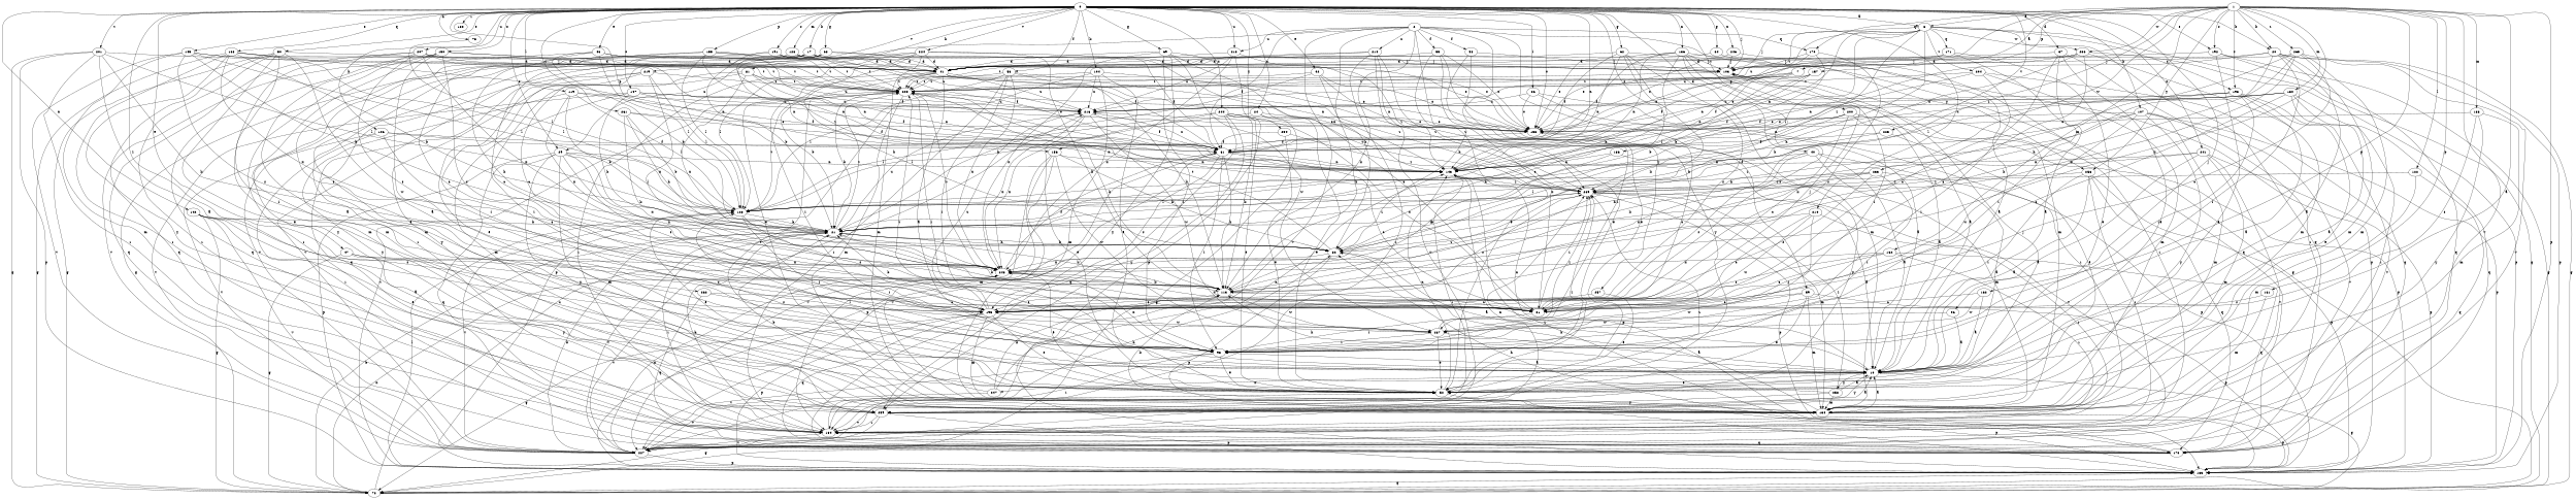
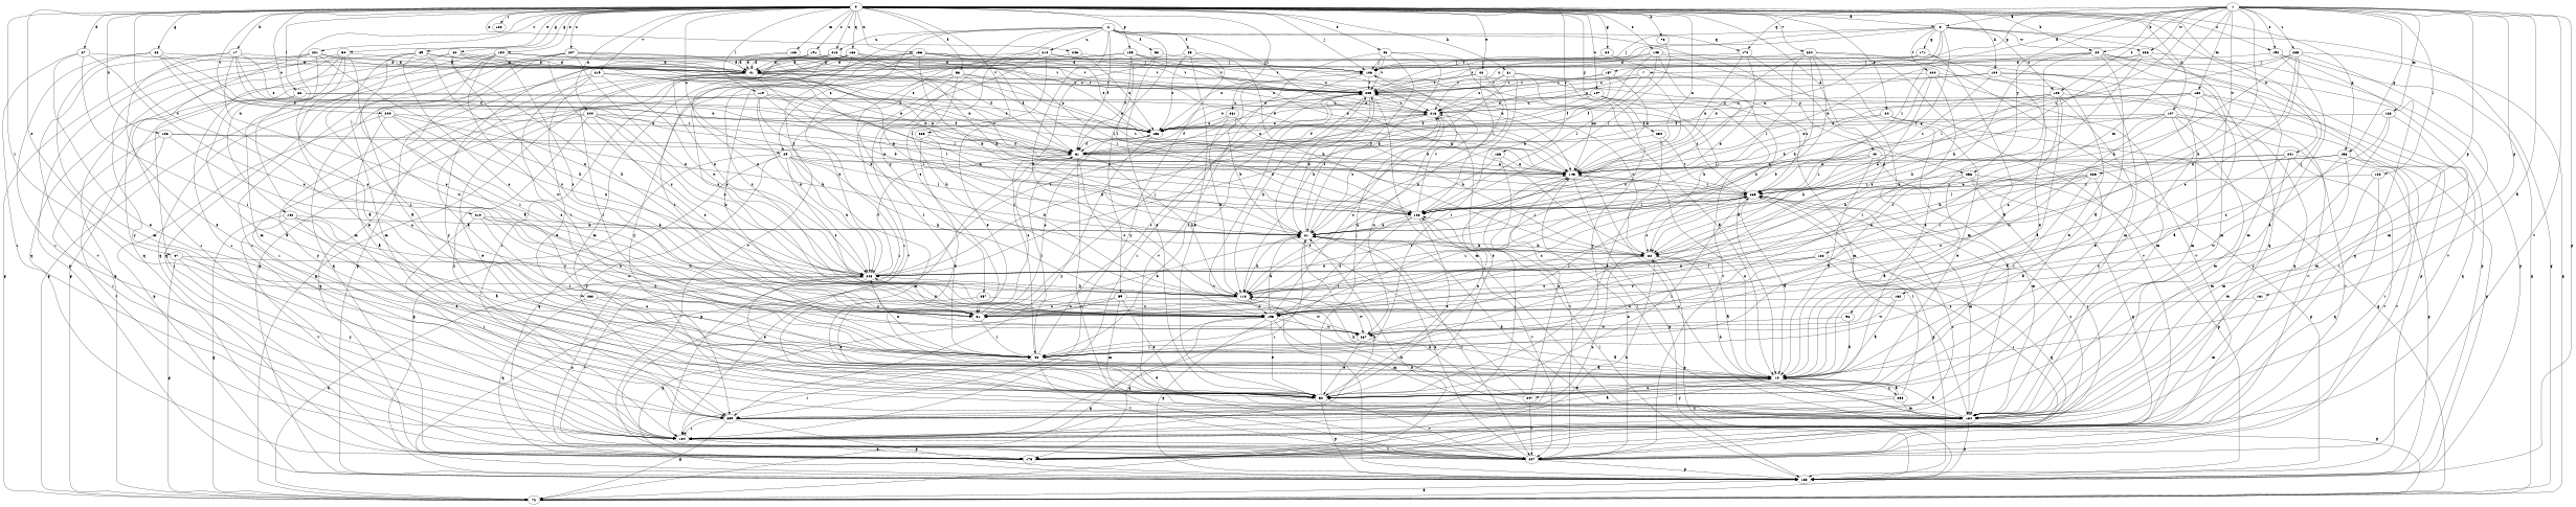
  strict digraph {
    fontname="DejaVu Serif"
    node [fontname="DejaVu Serif"]
    edge [fontname="DejaVu Serif"]
    0
    3
    17
    20
    24
    29
    37
    40
    42
    46
    47
    50
    53
    62
    64
    68
    69
    73
    81
    86
    96
    103
    104
    106
    107
    119
    128
    136
    n29 [label=142]
    143
    145
    147
    150
    153
    155
    156
    168
    180
    186
    191
    192
    200
    201
    207
    210
    213
    219
    224
    225
    241
    244
    246
    254
    261
    262
    193
    236
    269
    72
    123
    171
    173
    204
    205
    216
    227
    31
    61
    52
    41
    10
    113
    163
    93
    134
    259
    195
    248
    184
    21
    237
    82
    1
    7
    122
    130
    132
    133
    157
    161
    162
    170
    233
    256
    265
    247
    258
    2
    55
    58
    59
    214
    257
    0 -> 3 [label=a]
    0 -> 17 [label=b]
    0 -> 20 [label=b]
    0 -> 24 [label=c]
    0 -> 29 [label=c]
    0 -> 37 [label=d]
    0 -> 40 [label=d]
    0 -> 42 [label=e]
    0 -> 46 [label=e]
    0 -> 47 [label=e]
    0 -> 50 [label=e]
    0 -> 53 [label=f]
    0 -> 62 [label=g]
    0 -> 64 [label=g]
    0 -> 68 [label=g]
    0 -> 69 [label=g]
    0 -> 73 [label=h]
    0 -> 81 [label=h]
    0 -> 86 [label=i]
    0 -> 96 [label=j]
    0 -> 103 [label=j]
    0 -> 104 [label=k]
    0 -> 106 [label=k]
    0 -> 107 [label=k]
    0 -> 119 [label=l]
    0 -> 128 [label=m]
    0 -> 136 [label=n]
    0 -> n29 [label=n]
    0 -> 143 [label=n]
    0 -> 145 [label=o]
    0 -> 147 [label=o]
    0 -> 150 [label=o]
    0 -> 153 [label=o]
    0 -> 155 [label=p]
    0 -> 156 [label=p]
    0 -> 168 [label=q]
    0 -> 180 [label=r]
    0 -> 186 [label=s]
    0 -> 191 [label=s]
    0 -> 192 [label=s]
    0 -> 200 [label=t]
    0 -> 201 [label=t]
    0 -> 207 [label=u]
    0 -> 210 [label=u]
    0 -> 213 [label=u]
    0 -> 219 [label=v]
    0 -> 224 [label=v]
    0 -> 225 [label=v]
    0 -> 241 [label=x]
    0 -> 244 [label=x]
    0 -> 246 [label=x]
    0 -> 254 [label=y]
    0 -> 261 [label=z]
    0 -> 262 [label=z]
    3 -> 103 [label=j]
    3 -> 143 [label=n]
    3 -> 193 [label=s]
    3 -> 236 [label=w]
    3 -> 269 [label=z]
    3 -> 72 [label=g]
    3 -> 123 [label=l]
    3 -> 171 [label=q]
    3 -> 173 [label=q]
    3 -> 204 [label=t]
    3 -> 205 [label=t]
    3 -> 216 [label=u]
    17 -> 143 [label=n]
    17 -> 153 [label=o]
    17 -> 227 [label=v]
    17 -> 31 [label=c]
    17 -> 61 [label=f]
    17 -> 52 [label=e]
    17 -> 41 [label=d]
    20 -> 143 [label=n]
    20 -> 227 [label=v]
    20 -> 41 [label=d]
    20 -> 10 [label=a]
    20 -> 113 [label=k]
    20 -> 163 [label=p]
    20 -> 93 [label=i]
    20 -> 134 [label=m]
    24 -> 153 [label=o]
    24 -> 72 [label=g]
    24 -> 123 [label=l]
    24 -> 52 [label=e]
    29 -> 143 [label=n]
    29 -> 123 [label=l]
    29 -> 173 [label=q]
    29 -> 113 [label=k]
    29 -> 163 [label=p]
    29 -> 134 [label=m]
    29 -> 259 [label=y]
    29 -> 195 [label=s]
    29 -> 248 [label=x]
    37 -> 31 [label=c]
    37 -> 52 [label=e]
    37 -> 41 [label=d]
    37 -> 93 [label=i]
    37 -> 184 [label=r]
    40 -> 143 [label=n]
    40 -> 269 [label=z]
    40 -> 10 [label=a]
    40 -> 163 [label=p]
    40 -> 134 [label=m]
    40 -> 195 [label=s]
    42 -> 153 [label=o]
    42 -> 269 [label=z]
    42 -> 205 [label=t]
    42 -> 113 [label=k]
    42 -> 21 [label=b]
    46 -> 103 [label=j]
    46 -> 123 [label=l]
    46 -> 205 [label=t]
    46 -> 227 [label=v]
    46 -> 113 [label=k]
    46 -> 21 [label=b]
    47 -> 72 [label=g]
    47 -> 259 [label=y]
    47 -> 195 [label=s]
    47 -> 248 [label=x]
    50 -> 72 [label=g]
    50 -> 173 [label=q]
    50 -> 52 [label=e]
    50 -> 41 [label=d]
    50 -> 10 [label=a]
    50 -> 134 [label=m]
    50 -> 184 [label=r]
    53 -> 269 [label=z]
    53 -> 123 [label=l]
    53 -> 205 [label=t]
    53 -> 113 [label=k]
    53 -> 93 [label=i]
    53 -> 248 [label=x]
    53 -> 184 [label=r]
    62 -> 143 [label=n]
    62 -> 72 [label=g]
    62 -> 61 [label=f]
    62 -> 41 [label=d]
    62 -> 113 [label=k]
    62 -> 134 [label=m]
    62 -> 195 [label=s]
    64 -> 41 [label=d]
    64 -> 10 [label=a]
    68 -> 269 [label=z]
    68 -> 31 [label=c]
    68 -> 61 [label=f]
    68 -> 41 [label=d]
    68 -> 134 [label=m]
    68 -> 184 [label=r]
    69 -> 153 [label=o]
    69 -> 31 [label=c]
    69 -> 41 [label=d]
    69 -> 93 [label=i]
    69 -> 259 [label=y]
    69 -> 248 [label=x]
    69 -> 237 [label=w]
    73 -> 123 [label=l]
    81 -> 143 [label=n]
    81 -> 205 [label=t]
    81 -> 216 [label=u]
    81 -> 93 [label=i]
    81 -> 259 [label=y]
    81 -> 248 [label=x]
    86 -> 153 [label=o]
    86 -> 216 [label=u]
    86 -> 10 [label=a]
    86 -> 184 [label=r]
    96 -> 10 [label=a]
    96 -> 237 [label=w]
    103 -> 205 [label=t]
    103 -> 10 [label=a]
    103 -> 184 [label=r]
    104 -> 269 [label=z]
    104 -> 205 [label=t]
    104 -> 216 [label=u]
    104 -> 52 [label=e]
    104 -> 163 [label=p]
    104 -> 134 [label=m]
    106 -> 143 [label=n]
    106 -> 227 [label=v]
    106 -> 31 [label=c]
    106 -> 61 [label=f]
    106 -> 184 [label=r]
    107 -> 153 [label=o]
    107 -> 227 [label=v]
    107 -> 163 [label=p]
    107 -> 134 [label=m]
    107 -> 259 [label=y]
    107 -> 21 [label=b]
    107 -> 237 [label=w]
    107 -> 82 [label=h]
    119 -> 123 [label=l]
    119 -> 216 [label=u]
    119 -> 61 [label=f]
    119 -> 259 [label=y]
    119 -> 248 [label=x]
    119 -> 21 [label=b]
    128 -> 72 [label=g]
    128 -> 205 [label=t]
    128 -> 61 [label=f]
    128 -> 41 [label=d]
    136 -> 103 [label=j]
    136 -> 143 [label=n]
    136 -> 153 [label=o]
    136 -> 61 [label=f]
    136 -> 163 [label=p]
    136 -> 93 [label=i]
    136 -> 134 [label=m]
    136 -> 195 [label=s]
    136 -> 21 [label=b]
    n29 -> 72 [label=g]
    n29 -> 227 [label=v]
    n29 -> 52 [label=e]
    n29 -> 10 [label=a]
    n29 -> 195 [label=s]
    n29 -> 21 [label=b]
    143 -> 269 [label=z]
    143 -> 163 [label=p]
    143 -> 184 [label=r]
    145 -> 103 [label=j]
    145 -> 123 [label=l]
    145 -> 205 [label=t]
    145 -> 227 [label=v]
    145 -> 134 [label=m]
    145 -> 195 [label=s]
    145 -> 21 [label=b]
    147 -> 153 [label=o]
    147 -> 216 [label=u]
    147 -> 227 [label=v]
    147 -> 61 [label=f]
    147 -> 134 [label=m]
    147 -> 82 [label=h]
    150 -> 173 [label=q]
    150 -> 205 [label=t]
    150 -> 41 [label=d]
    150 -> 134 [label=m]
    150 -> 195 [label=s]
    150 -> 184 [label=r]
    150 -> 237 [label=w]
    153 -> 61 [label=f]
    153 -> 259 [label=y]
    155 -> 103 [label=j]
    155 -> 143 [label=n]
    155 -> 123 [label=l]
    155 -> 205 [label=t]
    155 -> 31 [label=c]
    155 -> 61 [label=f]
    155 -> 195 [label=s]
    156 -> 143 [label=n]
    156 -> 227 [label=v]
    156 -> 134 [label=m]
    156 -> 184 [label=r]
    156 -> 237 [label=w]
    156 -> 82 [label=h]
    168 -> 143 [label=n]
    168 -> 72 [label=g]
    168 -> 123 [label=l]
    168 -> 41 [label=d]
    168 -> 259 [label=y]
    168 -> 248 [label=x]
    168 -> 184 [label=r]
    168 -> 21 [label=b]
    186 -> 143 [label=n]
    186 -> 227 [label=v]
    186 -> 113 [label=k]
    191 -> 205 [label=t]
    191 -> 216 [label=u]
    191 -> 41 [label=d]
    191 -> 259 [label=y]
    191 -> 21 [label=b]
    192 -> 72 [label=g]
    192 -> 173 [label=q]
    192 -> 52 [label=e]
    192 -> 41 [label=d]
    200 -> 153 [label=o]
    200 -> 31 [label=c]
    200 -> 10 [label=a]
    200 -> 163 [label=p]
    200 -> 248 [label=x]
    200 -> 82 [label=h]
    201 -> 72 [label=g]
    201 -> 123 [label=l]
    201 -> 41 [label=d]
    201 -> 10 [label=a]
    201 -> 113 [label=k]
    201 -> 163 [label=p]
    201 -> 184 [label=r]
    207 -> 143 [label=n]
    207 -> 173 [label=q]
    207 -> 205 [label=t]
    207 -> 41 [label=d]
    207 -> 10 [label=a]
    207 -> 93 [label=i]
    207 -> 195 [label=s]
    207 -> 248 [label=x]
    210 -> 31 [label=c]
    210 -> 93 [label=i]
    210 -> 184 [label=r]
    210 -> 21 [label=b]
    210 -> 237 [label=w]
    213 -> 269 [label=z]
    213 -> 216 [label=u]
    213 -> 41 [label=d]
    213 -> 163 [label=p]
    213 -> 248 [label=x]
    219 -> 123 [label=l]
    219 -> 173 [label=q]
    219 -> 205 [label=t]
    219 -> 52 [label=e]
    219 -> 93 [label=i]
    219 -> 248 [label=x]
    224 -> 143 [label=n]
    224 -> 123 [label=l]
    224 -> 227 [label=v]
    224 -> 52 [label=e]
    224 -> 41 [label=d]
    224 -> 113 [label=k]
    224 -> 134 [label=m]
    224 -> 82 [label=h]
    225 -> 61 [label=f]
    225 -> 52 [label=e]
    225 -> 113 [label=k]
    241 -> 143 [label=n]
    241 -> 227 [label=v]
    241 -> 10 [label=a]
    241 -> 163 [label=p]
    241 -> 134 [label=m]
    241 -> 82 [label=h]
    244 -> 153 [label=o]
    244 -> 123 [label=l]
    244 -> 173 [label=q]
    244 -> 31 [label=c]
    244 -> 52 [label=e]
    244 -> 113 [label=k]
    244 -> 259 [label=y]
    244 -> 248 [label=x]
    246 -> 103 [label=j]
    246 -> 153 [label=o]
    246 -> 173 [label=q]
    254 -> 269 [label=z]
    254 -> 61 [label=f]
    254 -> 52 [label=e]
    261 -> 153 [label=o]
    261 -> 61 [label=f]
    261 -> 113 [label=k]
    261 -> 21 [label=b]
    261 -> 82 [label=h]
    262 -> 173 [label=q]
    262 -> 31 [label=c]
    262 -> 195 [label=s]
    193 -> 216 [label=u]
    193 -> 227 [label=v]
    193 -> 61 [label=f]
    193 -> 52 [label=e]
    193 -> 10 [label=a]
    193 -> 113 [label=k]
    193 -> 93 [label=i]
    236 -> 103 [label=j]
    236 -> 216 [label=u]
    236 -> 31 [label=c]
    236 -> 163 [label=p]
    236 -> 134 [label=m]
    236 -> 82 [label=h]
    269 -> 123 [label=l]
    269 -> 205 [label=t]
    269 -> 10 [label=a]
    269 -> 163 [label=p]
    269 -> 134 [label=m]
    269 -> 195 [label=s]
    72 -> 216 [label=u]
    72 -> 248 [label=x]
    72 -> 21 [label=b]
    123 -> 205 [label=t]
    123 -> 227 [label=v]
    123 -> 52 [label=e]
    123 -> 93 [label=i]
    123 -> 195 [label=s]
    123 -> 21 [label=b]
    171 -> 153 [label=o]
    171 -> 52 [label=e]
    171 -> 41 [label=d]
    171 -> 10 [label=a]
    173 -> 269 [label=z]
    173 -> 82 [label=h]
    204 -> 173 [label=q]
    204 -> 205 [label=t]
    204 -> 93 [label=i]
    204 -> 134 [label=m]
    204 -> 21 [label=b]
-   3 -> 82 [label=h]
+   204 -> 82 [label=h]
    205 -> 216 [label=u]
    205 -> 113 [label=k]
    205 -> 93 [label=i]
    205 -> 134 [label=m]
    205 -> 21 [label=b]
    216 -> 153 [label=o]
    216 -> 61 [label=f]
    216 -> 52 [label=e]
    216 -> 248 [label=x]
    216 -> 237 [label=w]
    227 -> 143 [label=n]
    227 -> 163 [label=p]
    227 -> 248 [label=x]
    227 -> 21 [label=b]
    31 -> 103 [label=j]
    31 -> 153 [label=o]
    31 -> 269 [label=z]
    31 -> 93 [label=i]
    31 -> 248 [label=x]
    31 -> 21 [label=b]
    61 -> 143 [label=n]
    61 -> 216 [label=u]
    61 -> 227 [label=v]
    61 -> 31 [label=c]
    61 -> 113 [label=k]
    61 -> 163 [label=p]
-   61 -> 93 [label=i]
+   93 -> 61 [label=i]
    61 -> 195 [label=s]
    52 -> 103 [label=j]
    52 -> 143 [label=n]
    52 -> 269 [label=z]
    52 -> 227 [label=v]
    52 -> 163 [label=p]
    41 -> 143 [label=n]
    41 -> 153 [label=o]
    41 -> 205 [label=t]
    41 -> 216 [label=u]
    41 -> 10 [label=a]
    41 -> 93 [label=i]
    41 -> 184 [label=r]
    41 -> 21 [label=b]
    10 -> 143 [label=n]
    10 -> 72 [label=g]
    10 -> 52 [label=e]
    10 -> 113 [label=k]
    10 -> 259 [label=y]
    10 -> 247 [label=x]
    10 -> 258 [label=y]
    113 -> 269 [label=z]
    113 -> 31 [label=c]
    113 -> 195 [label=s]
    113 -> 237 [label=w]
    163 -> 72 [label=g]
    163 -> 123 [label=l]
    163 -> 205 [label=t]
    93 -> 205 [label=t]
    93 -> 227 [label=v]
    93 -> 52 [label=e]
    93 -> 10 [label=a]
    93 -> 248 [label=x]
    93 -> 184 [label=r]
    134 -> 10 [label=a]
    134 -> 113 [label=k]
    134 -> 163 [label=p]
    134 -> 21 [label=b]
    134 -> 82 [label=h]
    259 -> 72 [label=g]
    259 -> 10 [label=a]
    259 -> 163 [label=p]
    259 -> 184 [label=r]
    195 -> 72 [label=g]
    195 -> 173 [label=q]
    195 -> 216 [label=u]
    195 -> 52 [label=e]
    195 -> 163 [label=p]
    195 -> 134 [label=m]
    195 -> 21 [label=b]
    195 -> 237 [label=w]
    248 -> 205 [label=t]
    248 -> 227 [label=v]
    248 -> 61 [label=f]
    248 -> 52 [label=e]
    248 -> 113 [label=k]
    184 -> 269 [label=z]
    184 -> 173 [label=q]
    184 -> 227 [label=v]
    184 -> 21 [label=b]
    184 -> 82 [label=h]
    21 -> 269 [label=z]
    21 -> 205 [label=t]
    21 -> 216 [label=u]
    21 -> 227 [label=v]
    21 -> 113 [label=k]
    21 -> 184 [label=r]
    21 -> 82 [label=h]
    237 -> 269 [label=z]
    237 -> 52 [label=e]
    237 -> 10 [label=a]
    237 -> 93 [label=i]
    82 -> 205 [label=t]
    82 -> 10 [label=a]
    82 -> 163 [label=p]
    82 -> 248 [label=x]
    82 -> 21 [label=b]
    1 -> 3 [label=a]
    1 -> 20 [label=b]
    1 -> 156 [label=p]
    1 -> 192 [label=s]
    1 -> 193 [label=s]
    1 -> 236 [label=w]
    1 -> 269 [label=z]
    1 -> 227 [label=v]
    1 -> 10 [label=a]
    1 -> 113 [label=k]
    1 -> 163 [label=p]
    1 -> 7 [label=a]
    1 -> 122 [label=l]
    1 -> 130 [label=m]
    1 -> 132 [label=m]
    1 -> 133 [label=m]
    1 -> 157 [label=p]
    1 -> 161 [label=p]
    1 -> 162 [label=p]
    1 -> 170 [label=q]
    1 -> 233 [label=w]
    1 -> 256 [label=y]
    1 -> 265 [label=z]
    7 -> 153 [label=o]
    7 -> 123 [label=l]
    7 -> 205 [label=t]
    7 -> 61 [label=f]
    122 -> 269 [label=z]
    122 -> 173 [label=q]
    122 -> 134 [label=m]
    130 -> 143 [label=n]
    130 -> 173 [label=q]
    130 -> 216 [label=u]
    130 -> 31 [label=c]
    130 -> 61 [label=f]
    130 -> 10 [label=a]
    130 -> 184 [label=r]
    132 -> 173 [label=q]
    132 -> 31 [label=c]
    132 -> 195 [label=s]
    132 -> 248 [label=x]
    132 -> 184 [label=r]
    133 -> 153 [label=o]
    133 -> 134 [label=m]
    133 -> 259 [label=y]
    133 -> 195 [label=s]
    157 -> 143 [label=n]
    157 -> 153 [label=o]
    157 -> 205 [label=t]
    157 -> 61 [label=f]
    161 -> 134 [label=m]
    161 -> 195 [label=s]
    162 -> 31 [label=c]
    162 -> 10 [label=a]
    162 -> 237 [label=w]
    170 -> 103 [label=j]
    170 -> 143 [label=n]
    170 -> 195 [label=s]
    170 -> 21 [label=b]
    233 -> 269 [label=z]
    233 -> 123 [label=l]
    233 -> 10 [label=a]
    233 -> 93 [label=i]
    233 -> 195 [label=s]
    233 -> 248 [label=x]
    256 -> 269 [label=z]
    256 -> 173 [label=q]
    256 -> 10 [label=a]
    256 -> 163 [label=p]
    256 -> 93 [label=i]
    256 -> 184 [label=r]
    265 -> 103 [label=j]
    265 -> 72 [label=g]
    265 -> 123 [label=l]
    265 -> 31 [label=c]
    265 -> 134 [label=m]
    265 -> 248 [label=x]
    265 -> 82 [label=h]
    247 -> 143 [label=n]
    247 -> 205 [label=t]
    247 -> 227 [label=v]
    247 -> 113 [label=k]
    258 -> 269 [label=z]
    258 -> 123 [label=l]
    258 -> 10 [label=a]
    258 -> 134 [label=m]
    258 -> 259 [label=y]
    2 -> 29 [label=c]
    2 -> 213 [label=u]
    2 -> 227 [label=v]
    2 -> 31 [label=c]
    2 -> 61 [label=f]
    2 -> 113 [label=k]
    2 -> 82 [label=h]
    2 -> 170 [label=q]
    2 -> 256 [label=y]
    2 -> 55 [label=f]
    2 -> 58 [label=f]
    2 -> 59 [label=f]
    2 -> 214 [label=u]
    2 -> 257 [label=y]
    55 -> 153 [label=o]
    55 -> 52 [label=e]
    55 -> 41 [label=d]
    55 -> 259 [label=y]
    55 -> 82 [label=h]
    58 -> 103 [label=j]
    58 -> 52 [label=e]
    58 -> 93 [label=i]
    59 -> 31 [label=c]
    59 -> 52 [label=e]
    59 -> 163 [label=p]
    59 -> 134 [label=m]
    59 -> 237 [label=w]
    214 -> 143 [label=n]
    214 -> 205 [label=t]
    214 -> 227 [label=v]
    214 -> 52 [label=e]
    214 -> 41 [label=d]
    214 -> 184 [label=r]
    257 -> 52 [label=e]
    257 -> 195 [label=s]
  }
